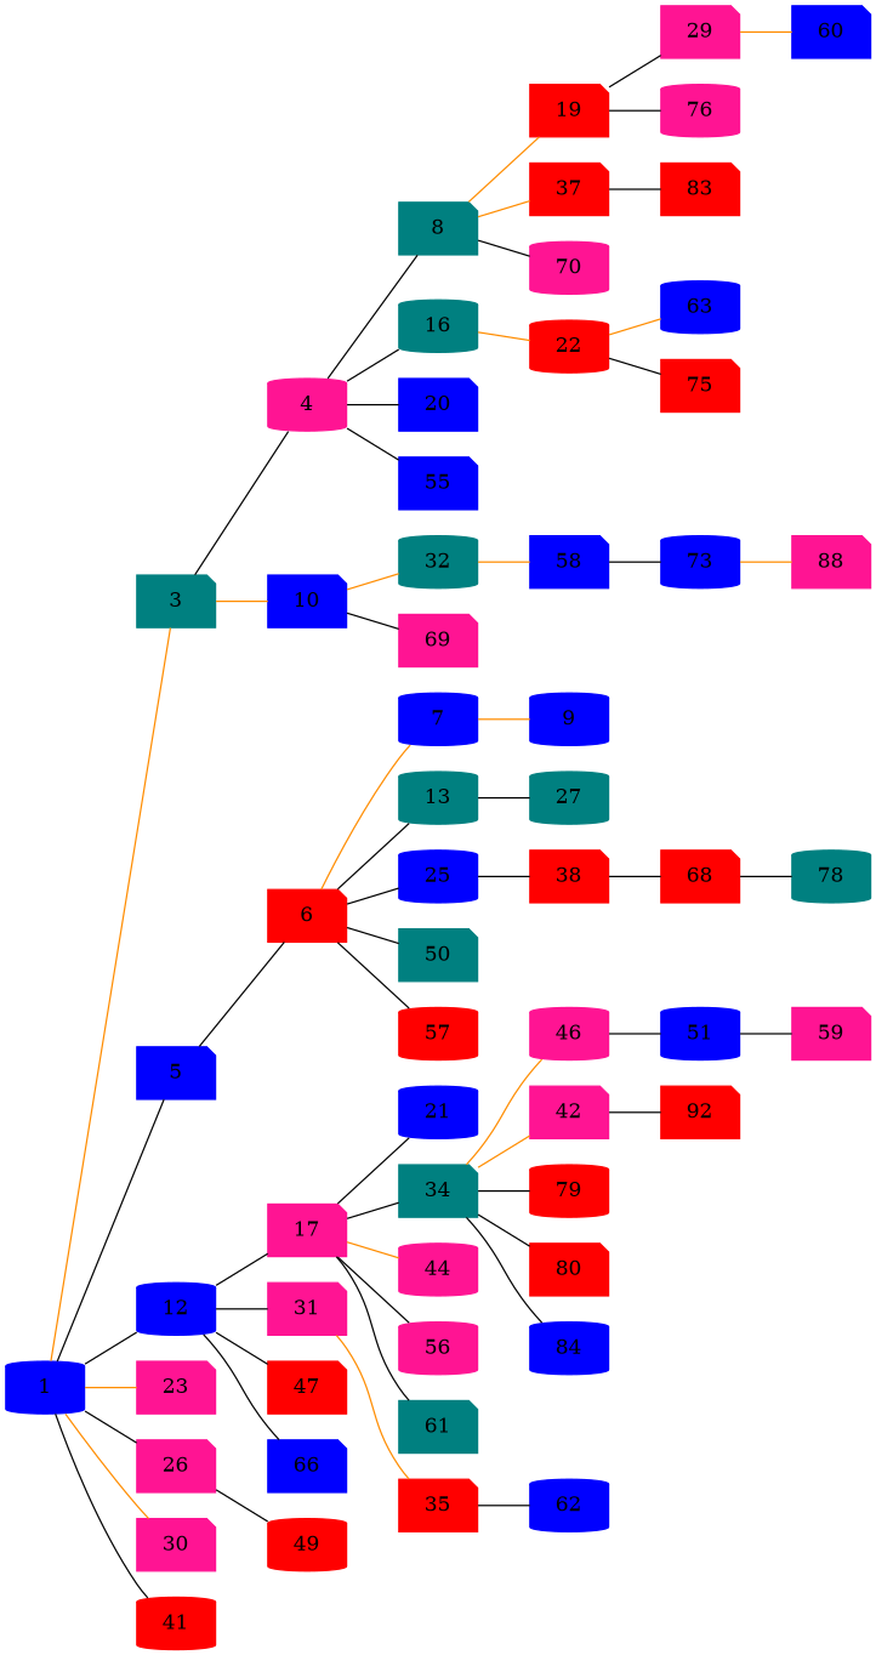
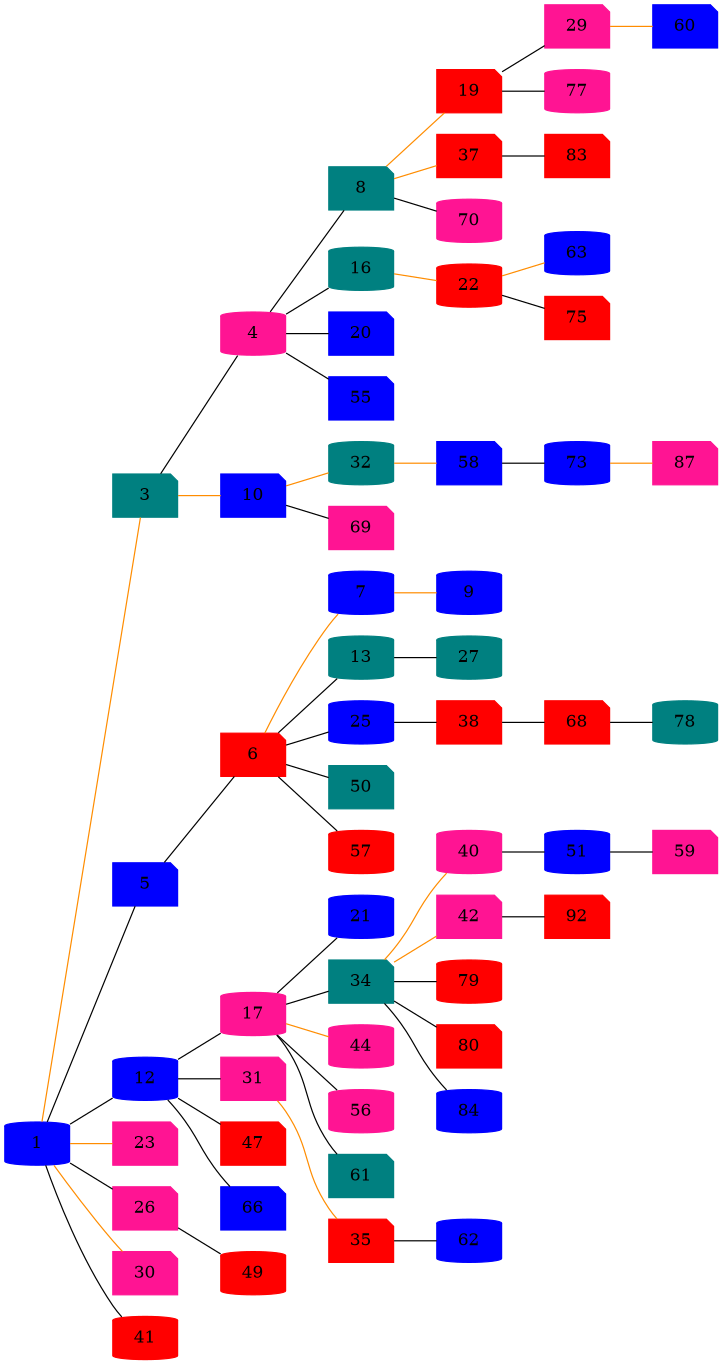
  graph {
    rankdir=LR
    node [color=blue shape=note style=filled]
    edge [color=black]
    1 [shape=cylinder super="+2"]
    3 [color=teal super="+65"]
    5 [super="+90"]
    12 [shape=cylinder super="+14"]
    23 [color=deeppink]
    26 [color=deeppink super="+45"]
    30 [color=deeppink]
    41 [color=red shape=cylinder super="+72"]
    4 [color=deeppink shape=cylinder super="+43"]
    10 [super="+39"]
    6 [color=red super="+11"]
-   17 [color=deeppink super="+18"]
+   17 [color=deeppink shape=cylinder super="+18"]
    31 [color=deeppink super="+74"]
    47 [color=red super="+88"]
    66
    49 [color=red shape=cylinder super="+81"]
    8 [color=teal super="+15"]
    16 [color=teal shape=cylinder super="+28"]
    20 [super="+36"]
    55
    32 [color=teal shape=cylinder super="+46"]
    69 [color=deeppink]
    19 [color=red super="+54"]
    37 [color=red]
    70 [color=deeppink shape=cylinder]
    22 [color=red shape=cylinder super="+24"]
    7 [shape=cylinder]
    13 [color=teal shape=cylinder super="+33"]
    25 [shape=cylinder super="+82"]
    50 [color=teal]
    57 [color=red shape=cylinder]
    9 [shape=cylinder super="+91"]
    27 [color=teal shape=cylinder]
    38 [color=red super="+53"]
    29 [color=deeppink super="+48"]
-   77 [color=deeppink shape=cylinder label=76]
+   77 [color=deeppink shape=cylinder]
    83 [color=red super="+89"]
    58 [super="+64"]
    21 [shape=cylinder]
    34 [color=teal super="+67"]
    44 [color=deeppink shape=cylinder]
    56 [color=deeppink shape=cylinder]
    61 [color=teal]
    35 [color=red super="+85"]
    63 [shape=cylinder]
    75 [color=red]
-   40 [color=deeppink shape=cylinder label=46]
+   40 [color=deeppink shape=cylinder]
    42 [color=deeppink super="+52"]
    79 [color=red shape=cylinder]
    80 [color=red]
    84 [shape=cylinder]
    60
    68 [color=red super="+76"]
    62 [shape=cylinder]
    73 [shape=cylinder]
    51 [shape=cylinder super="+71"]
    92 [color=red]
    78 [color=teal shape=cylinder super="+86"]
    59 [color=deeppink]
-   87 [color=deeppink label=88]
+   87 [color=deeppink]
    1 -- 3 [color=darkorange]
    1 -- 5
    1 -- 12
    1 -- 23 [color=darkorange]
    1 -- 26
    1 -- 30 [color=darkorange]
    1 -- 41
    3 -- 4
    3 -- 10 [color=darkorange]
    5 -- 6
    12 -- 17
    12 -- 31
    12 -- 47
    12 -- 66
    26 -- 49
    4 -- 8
    4 -- 16
    4 -- 20
    4 -- 55
    10 -- 32 [color=darkorange]
    10 -- 69
    6 -- 7 [color=darkorange]
    6 -- 13
    6 -- 25
    6 -- 50
    6 -- 57
    17 -- 21
    17 -- 34
    17 -- 44 [color=darkorange]
    17 -- 56
    17 -- 61
    31 -- 35 [color=darkorange]
    8 -- 19 [color=darkorange]
    8 -- 37 [color=darkorange]
    8 -- 70
    16 -- 22 [color=darkorange]
    32 -- 58 [color=darkorange]
    19 -- 29
    19 -- 77
    37 -- 83
    22 -- 63 [color=darkorange]
    22 -- 75
    7 -- 9 [color=darkorange]
    13 -- 27
    25 -- 38
    38 -- 68
    29 -- 60 [color=darkorange]
    58 -- 73
    34 -- 40 [color=darkorange]
    34 -- 42 [color=darkorange]
    34 -- 79
    34 -- 80
    34 -- 84
    35 -- 62
    40 -- 51
    42 -- 92
    68 -- 78
    73 -- 87 [color=darkorange]
    51 -- 59
  }
